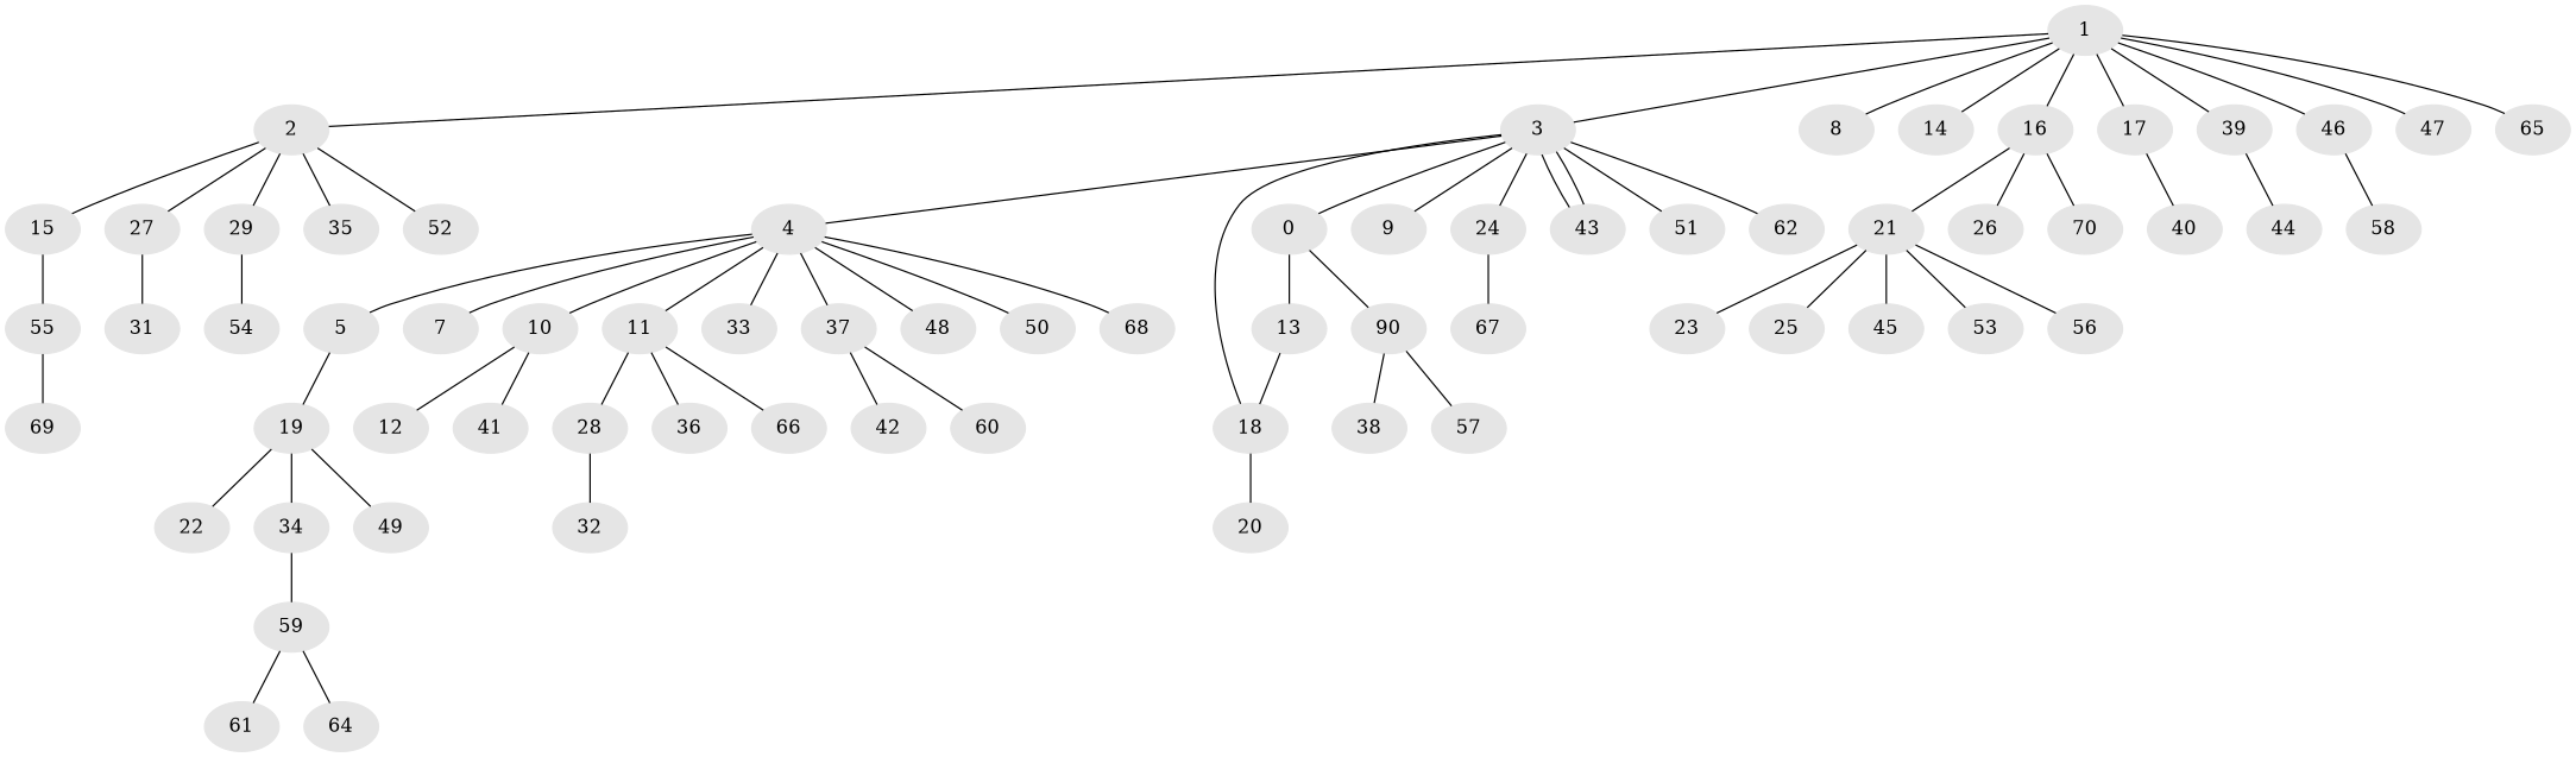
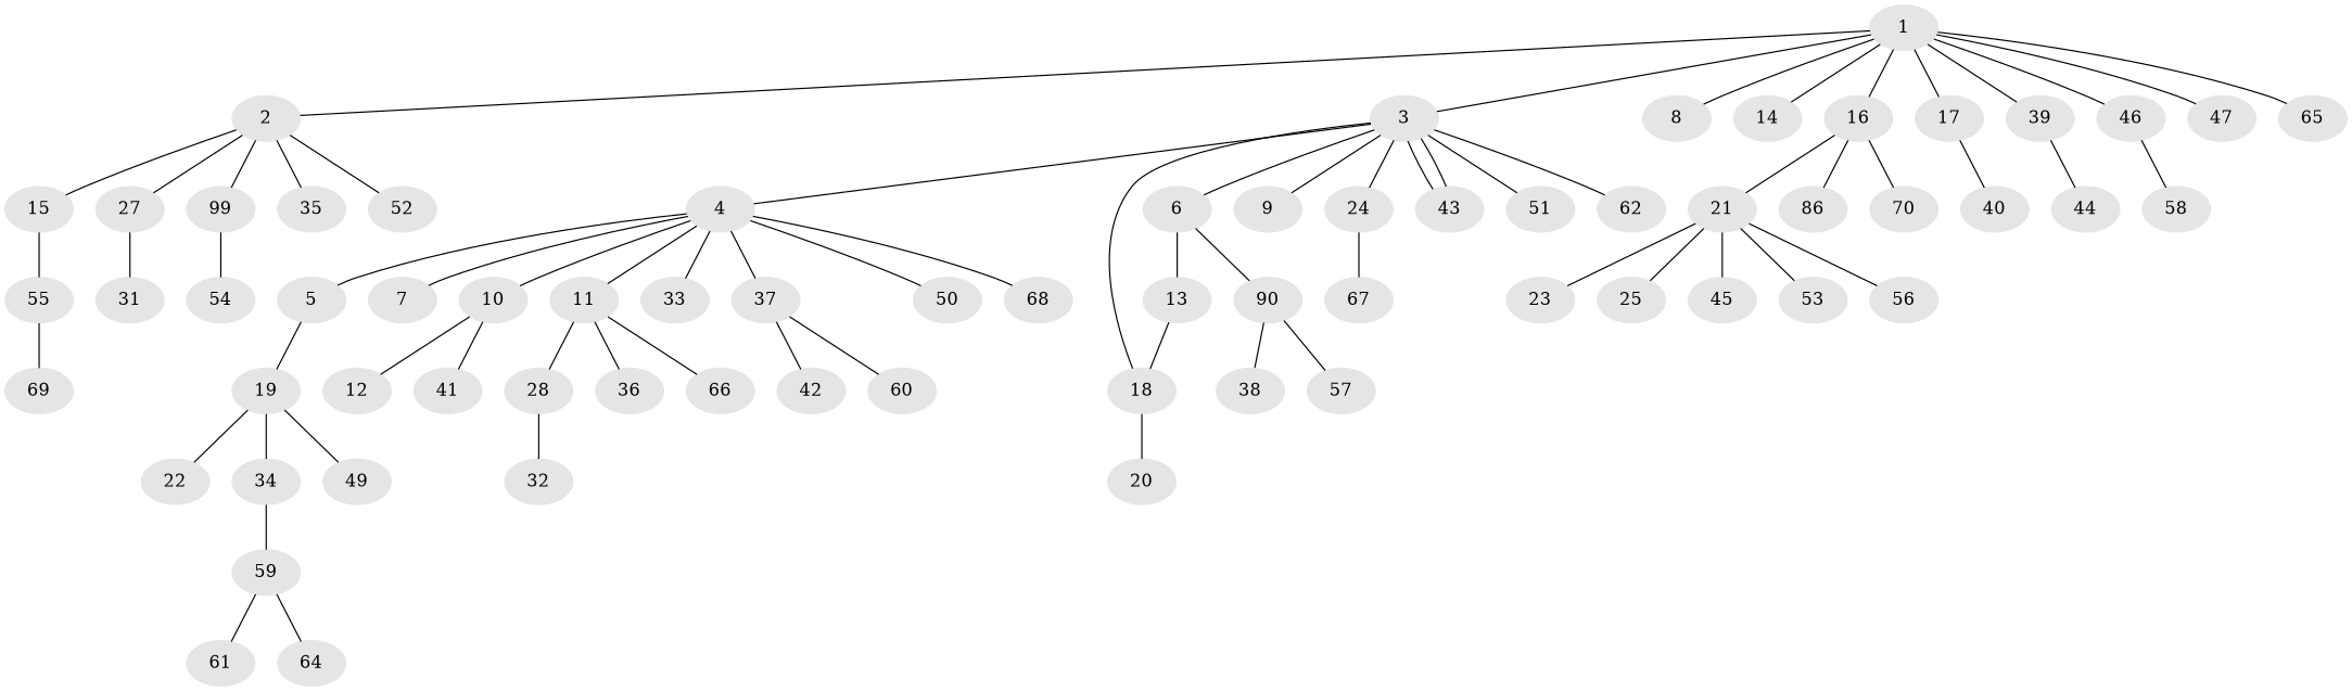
  graph {
    node [color=gray90 style=filled]
    1
    2
    3
    8
    14
    16
    17
    39
    46
    47
    65
    15
    27
-   29
+   29 [label=99]
    35
    52
    4
-   6 [label=0]
+   6
    9
    18
    24
    43
    51
    62
    21
-   26
+   26 [label=86]
    70
    40
    44
    58
    55
    31
    54
    5
    7
    10
    11
    33
    37
-   48
    50
    68
    13
    n44 [label=90]
    20
    67
    19
    12
    41
    28
    36
    66
    42
    60
    22
    34
    49
    38
    57
    32
    69
    23
    25
    45
    53
    56
    59
    61
    64
    1 -- 2
    1 -- 3
    1 -- 8
    1 -- 14
    1 -- 16
    1 -- 17
    1 -- 39
    1 -- 46
    1 -- 47
    1 -- 65
    2 -- 15
    2 -- 27
    2 -- 29
    2 -- 35
    2 -- 52
    3 -- 4
    3 -- 6
    3 -- 9
    3 -- 18
    3 -- 24
    3 -- 43
    3 -- 43
    3 -- 51
    3 -- 62
    16 -- 21
    16 -- 26
    16 -- 70
    17 -- 40
    39 -- 44
    46 -- 58
    15 -- 55
    27 -- 31
    29 -- 54
    4 -- 5
    4 -- 7
    4 -- 10
    4 -- 11
    4 -- 33
    4 -- 37
-   4 -- 48
    4 -- 50
    4 -- 68
    6 -- 13
    6 -- n44
    18 -- 20
    24 -- 67
    21 -- 23
    21 -- 25
    21 -- 45
    21 -- 53
    21 -- 56
    55 -- 69
    5 -- 19
    10 -- 12
    10 -- 41
    11 -- 28
    11 -- 36
    11 -- 66
    37 -- 42
    37 -- 60
    13 -- 18
    n44 -- 38
    n44 -- 57
    19 -- 22
    19 -- 34
    19 -- 49
    28 -- 32
    34 -- 59
    59 -- 61
    59 -- 64
  }
